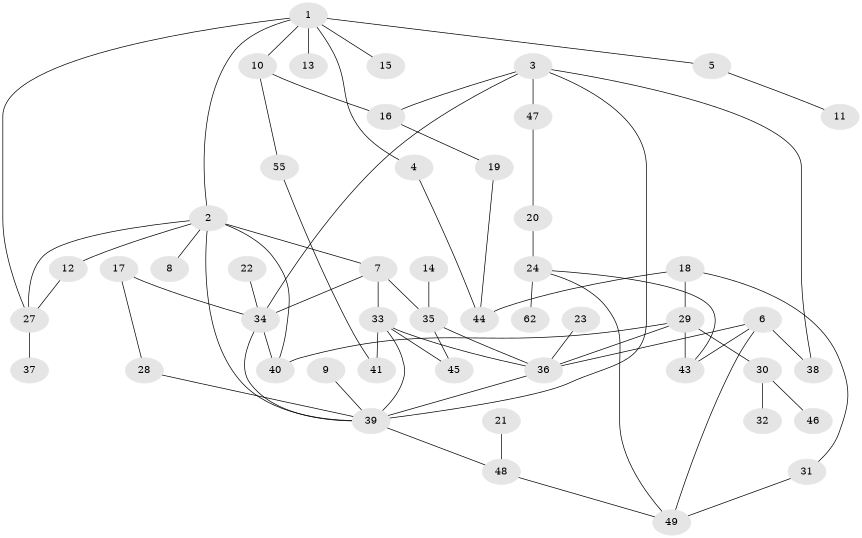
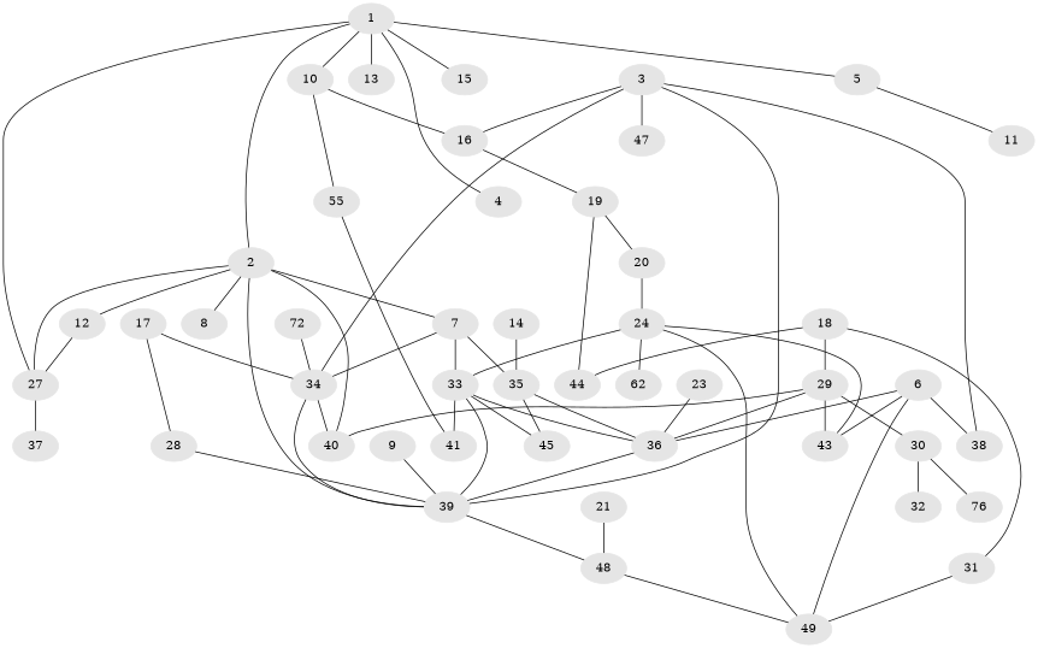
  graph {
    node [color=gray90 style=filled]
    edge [weight=1.0]
    1
    2
    4
    5
    10
    13
    15
    27
    7
    8
    12
    39
    40
    44
    11
    16
    n17 [label=55]
    37
    34
    33
    35
    48
    3
    38
    47
    19
    6
    36
    43
    49
    41
    45
    9
    14
    20
    17
    28
    18
    29
    31
    30
    24
    n43 [label=62]
    21
-   22
+   22 [label=72]
    23
    32
-   46
+   46 [label=76]
    1 -- 2
    1 -- 4
    1 -- 5
    1 -- 10
    1 -- 13
    1 -- 15
    1 -- 27
    2 -- 27
    2 -- 7
    2 -- 8
    2 -- 12
    2 -- 39
    2 -- 40
-   4 -- 44
    5 -- 11
    10 -- 16
    10 -- n17
    27 -- 37
    7 -- 34
    7 -- 33
    7 -- 35
    12 -- 27
    39 -- 48
    16 -- 19
    n17 -- 41
    34 -- 39
    34 -- 40
    33 -- 39
    33 -- 36
    33 -- 41
    33 -- 45
    35 -- 36
    35 -- 45
    48 -- 49
    3 -- 39
    3 -- 16
    3 -- 34
    3 -- 38
    3 -- 47
    19 -- 44
-   47 -- 20
+   19 -- 20
    6 -- 38
    6 -- 36
    6 -- 43
    6 -- 49
    36 -- 39
    9 -- 39
    14 -- 35
    20 -- 24
    17 -- 34
    17 -- 28
    28 -- 39
    18 -- 44
    18 -- 29
    18 -- 31
    29 -- 40
    29 -- 36
    29 -- 43
    29 -- 30
    31 -- 49
    30 -- 32
    30 -- 46
+   24 -- 33
    24 -- 43
    24 -- 49
    24 -- n43
    21 -- 48
    22 -- 34
    23 -- 36
  }
